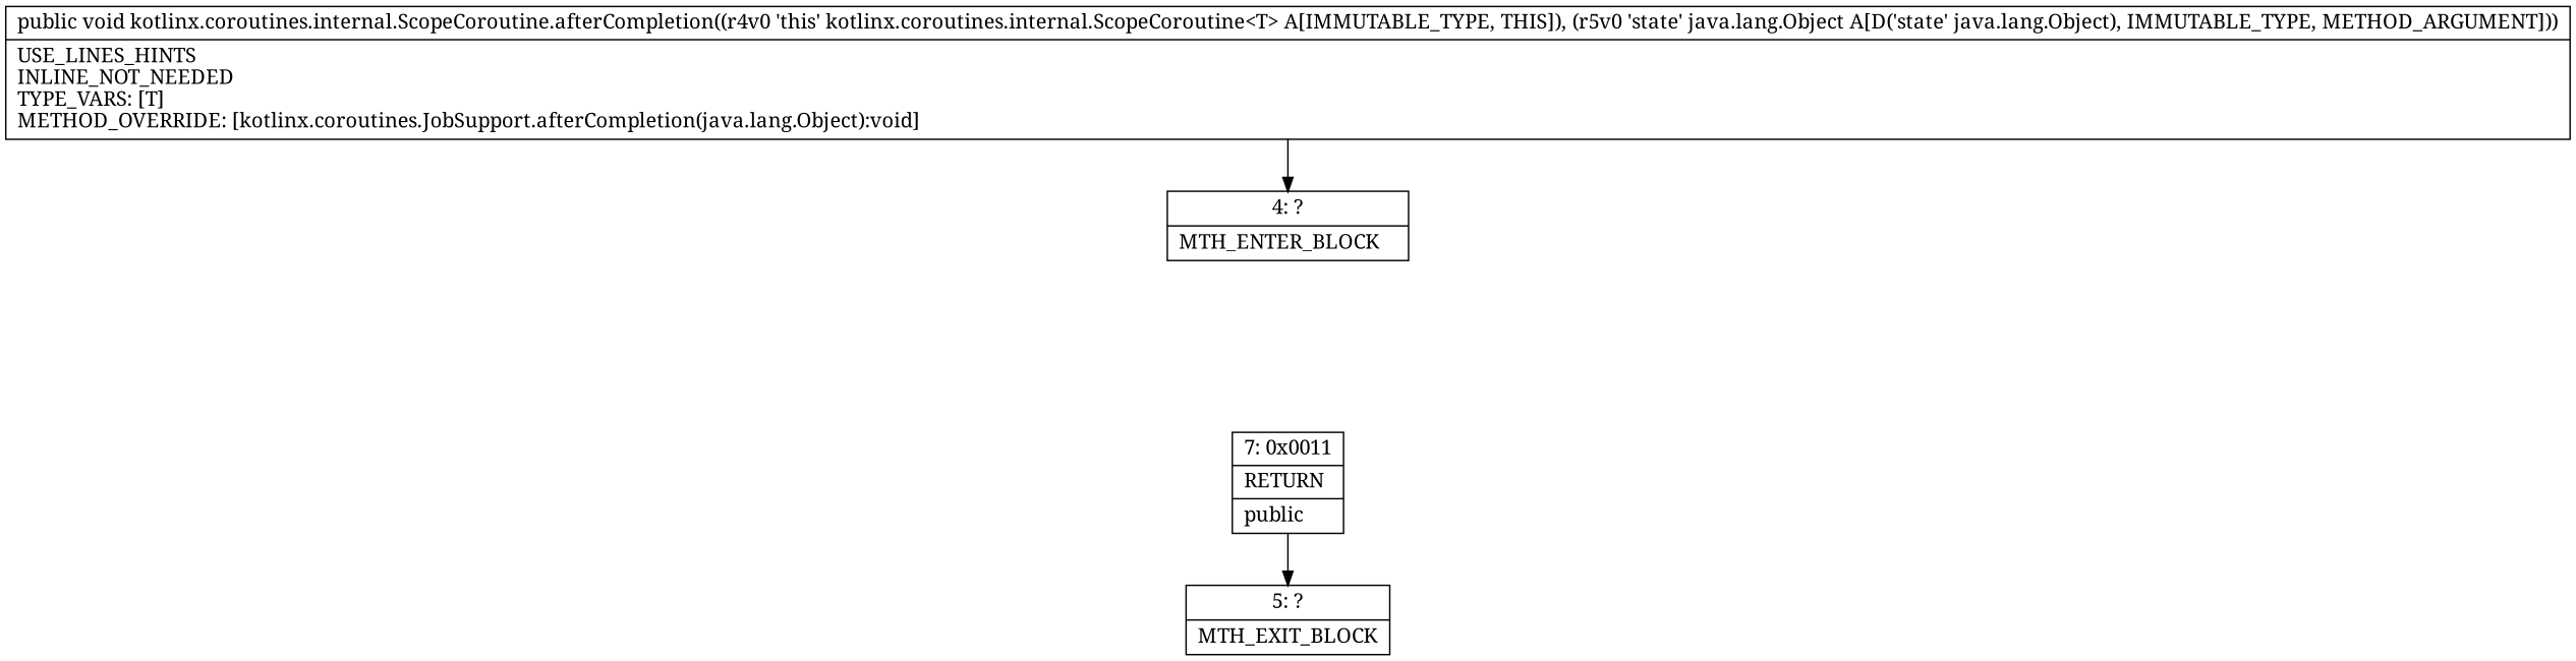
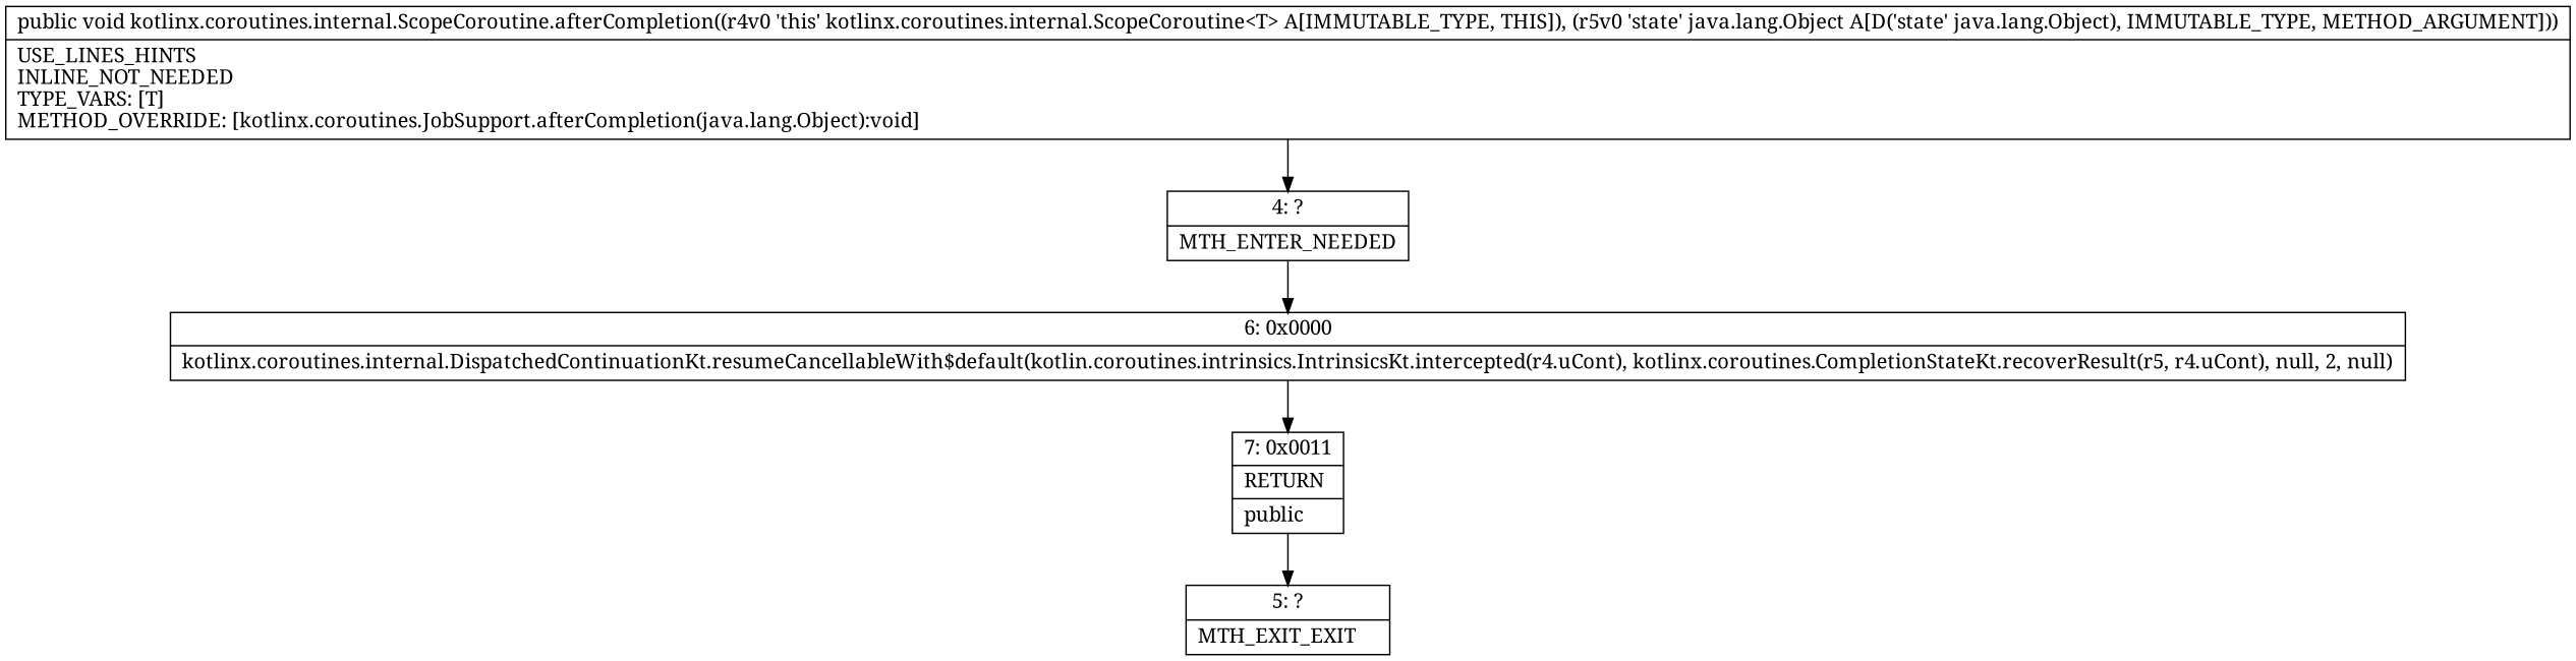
  digraph {
    fontname="Noto Serif"
    node [fontname="Noto Serif" shape=record]
    edge [fontname="Noto Serif"]
-   n1 [label="{4\:\ ?|MTH_ENTER_BLOCK\l}"]
+   n1 [label="{4\:\ ?|MTH_ENTER_NEEDED\l}"]
+   n2 [label="{6\:\ 0x0000|kotlinx.coroutines.internal.DispatchedContinuationKt.resumeCancellableWith$default(kotlin.coroutines.intrinsics.IntrinsicsKt.intercepted(r4.uCont), kotlinx.coroutines.CompletionStateKt.recoverResult(r5, r4.uCont), null, 2, null)\l}"]
    n3 [label="{7\:\ 0x0011|RETURN\l|public\l}"]
-   n4 [label="{5\:\ ?|MTH_EXIT_BLOCK\l}"]
+   n4 [label="{5\:\ ?|MTH_EXIT_EXIT\l}"]
    n5 [label="{public void kotlinx.coroutines.internal.ScopeCoroutine.afterCompletion((r4v0 'this' kotlinx.coroutines.internal.ScopeCoroutine\<T\> A[IMMUTABLE_TYPE, THIS]), (r5v0 'state' java.lang.Object A[D('state' java.lang.Object), IMMUTABLE_TYPE, METHOD_ARGUMENT]))  | USE_LINES_HINTS\lINLINE_NOT_NEEDED\lTYPE_VARS: [T]\lMETHOD_OVERRIDE: [kotlinx.coroutines.JobSupport.afterCompletion(java.lang.Object):void]\l}"]
+   n1 -> n2
+   n2 -> n3
    n3 -> n4
    n5 -> n1
  }
